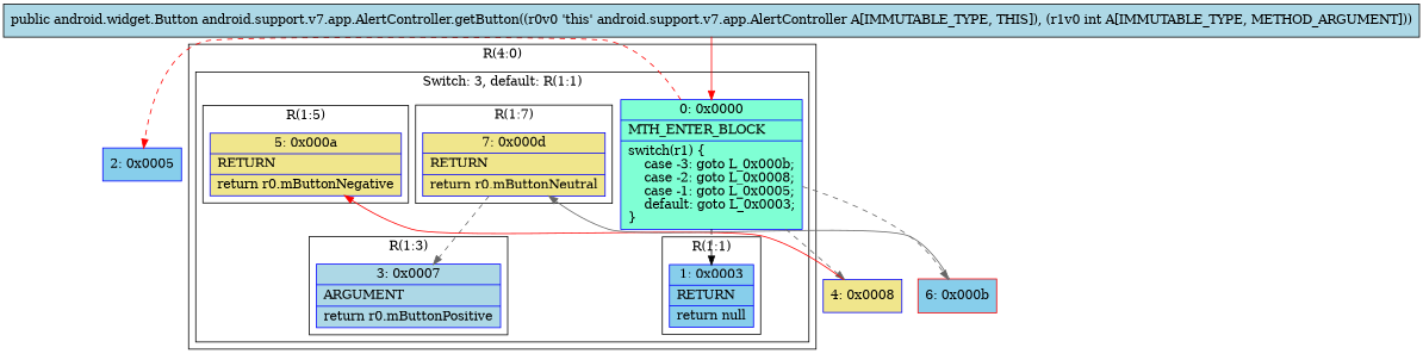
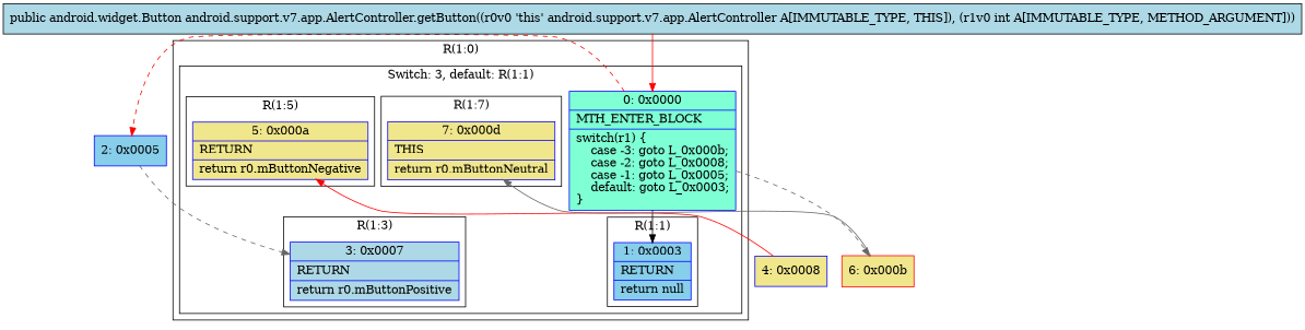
  digraph {
    node [color=blue fillcolor=khaki shape=record style=filled]
    edge [color=gray40 style=dashed]
-   n1 [label="{7\:\ 0x000d|RETURN\l|return r0.mButtonNeutral\l}"]
+   n1 [label="{7\:\ 0x000d|THIS\l|return r0.mButtonNeutral\l}"]
    n2 [label="{5\:\ 0x000a|RETURN\l|return r0.mButtonNegative\l}"]
-   n3 [fillcolor=lightblue label="{3\:\ 0x0007|ARGUMENT\l|return r0.mButtonPositive\l}"]
+   n3 [fillcolor=lightblue label="{3\:\ 0x0007|RETURN\l|return r0.mButtonPositive\l}"]
    n4 [fillcolor=skyblue label="{1\:\ 0x0003|RETURN\l|return null\l}"]
    n5 [fillcolor=aquamarine label="{0\:\ 0x0000|MTH_ENTER_BLOCK\l|switch(r1) \{\l    case \-3: goto L_0x000b;\l    case \-2: goto L_0x0008;\l    case \-1: goto L_0x0005;\l    default: goto L_0x0003;\l\}\l}"]
    n6 [fillcolor=skyblue label="{2\:\ 0x0005}"]
    n7 [label="{4\:\ 0x0008}"]
-   n8 [color=red fillcolor=skyblue label="{6\:\ 0x000b}"]
+   n8 [color=red label="{6\:\ 0x000b}"]
    n9 [fillcolor=lightblue label="{public android.widget.Button android.support.v7.app.AlertController.getButton((r0v0 'this' android.support.v7.app.AlertController A[IMMUTABLE_TYPE, THIS]), (r1v0 int A[IMMUTABLE_TYPE, METHOD_ARGUMENT])) }" color=""]
    subgraph cluster_1 {
-     label="R(4:0)"
+     label="R(1:0)"
      subgraph cluster_2 {
        label="Switch: 3, default: R(1:1)"
        n5
        subgraph cluster_3 {
          label="R(1:7)"
          n1
        }
        subgraph cluster_4 {
          label="R(1:5)"
          n2
        }
        subgraph cluster_5 {
          label="R(1:3)"
          n3
        }
        subgraph cluster_6 {
          label="R(1:1)"
          n4
        }
      }
    }
-   n5 -> n4 [color=black]
+   n5 -> n4 [color=black style=solid]
    n5 -> n6 [color=red]
-   n5 -> n7
    n5 -> n8
-   n1 -> n3
+   n6 -> n3
    n7 -> n2 [color=red style=solid]
    n8 -> n1 [style=solid]
    n9 -> n5 [color=red style=solid]
  }
